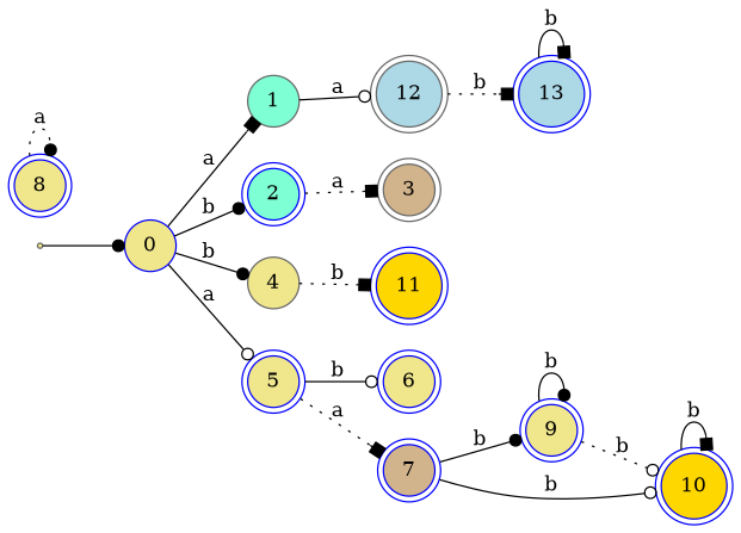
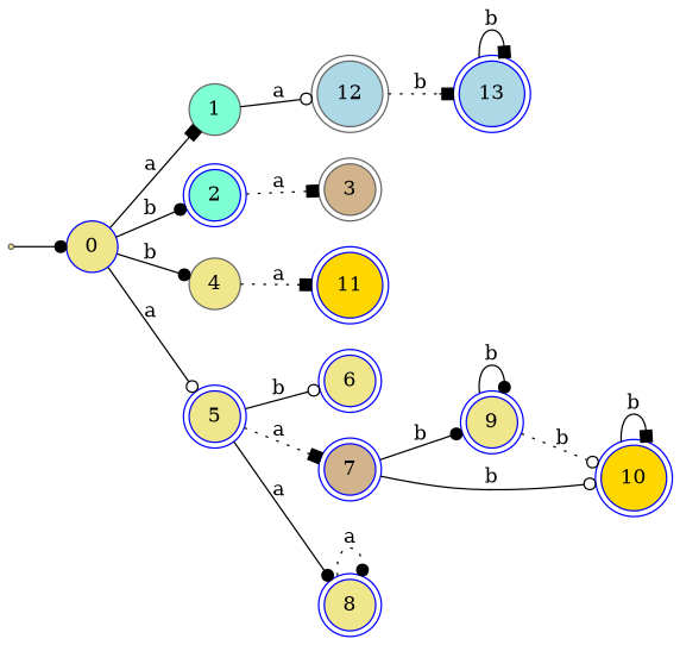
  digraph {
    rankdir=LR
    node [color=blue fillcolor=khaki shape=doublecircle style=filled]
    edge [arrowhead=dot style=solid]
    dummy0 [color=gray40 shape=point]
    0 [shape=circle]
    1 [color=gray40 fillcolor=aquamarine shape=circle]
    2 [fillcolor=aquamarine]
    4 [color=gray40 shape=circle]
    5
    12 [color=gray40 fillcolor=lightblue]
    3 [color=gray40 fillcolor=tan]
    11 [fillcolor=gold]
    6
    7 [fillcolor=tan]
    8
    13 [fillcolor=lightblue]
    9
    10 [fillcolor=gold]
    dummy0 -> 0
    0 -> 1 [arrowhead=box label=a]
    0 -> 2 [label=b]
    0 -> 4 [label=b]
    0 -> 5 [arrowhead=odot label=a]
    1 -> 12 [arrowhead=odot label=a]
    2 -> 3 [arrowhead=box label=a style=dotted]
-   4 -> 11 [arrowhead=box label=b style=dotted]
+   4 -> 11 [arrowhead=box label=a style=dotted]
    5 -> 6 [arrowhead=odot label=b]
    5 -> 7 [arrowhead=box label=a style=dotted]
+   5 -> 8 [label=a]
    12 -> 13 [arrowhead=box label=b style=dotted]
    7 -> 9 [label=b]
    7 -> 10 [arrowhead=odot label=b]
    8 -> 8 [label=a style=dotted]
    13 -> 13 [arrowhead=box label=b]
    9 -> 9 [label=b]
    9 -> 10 [arrowhead=odot label=b style=dotted]
    10 -> 10 [arrowhead=box label=b]
  }
